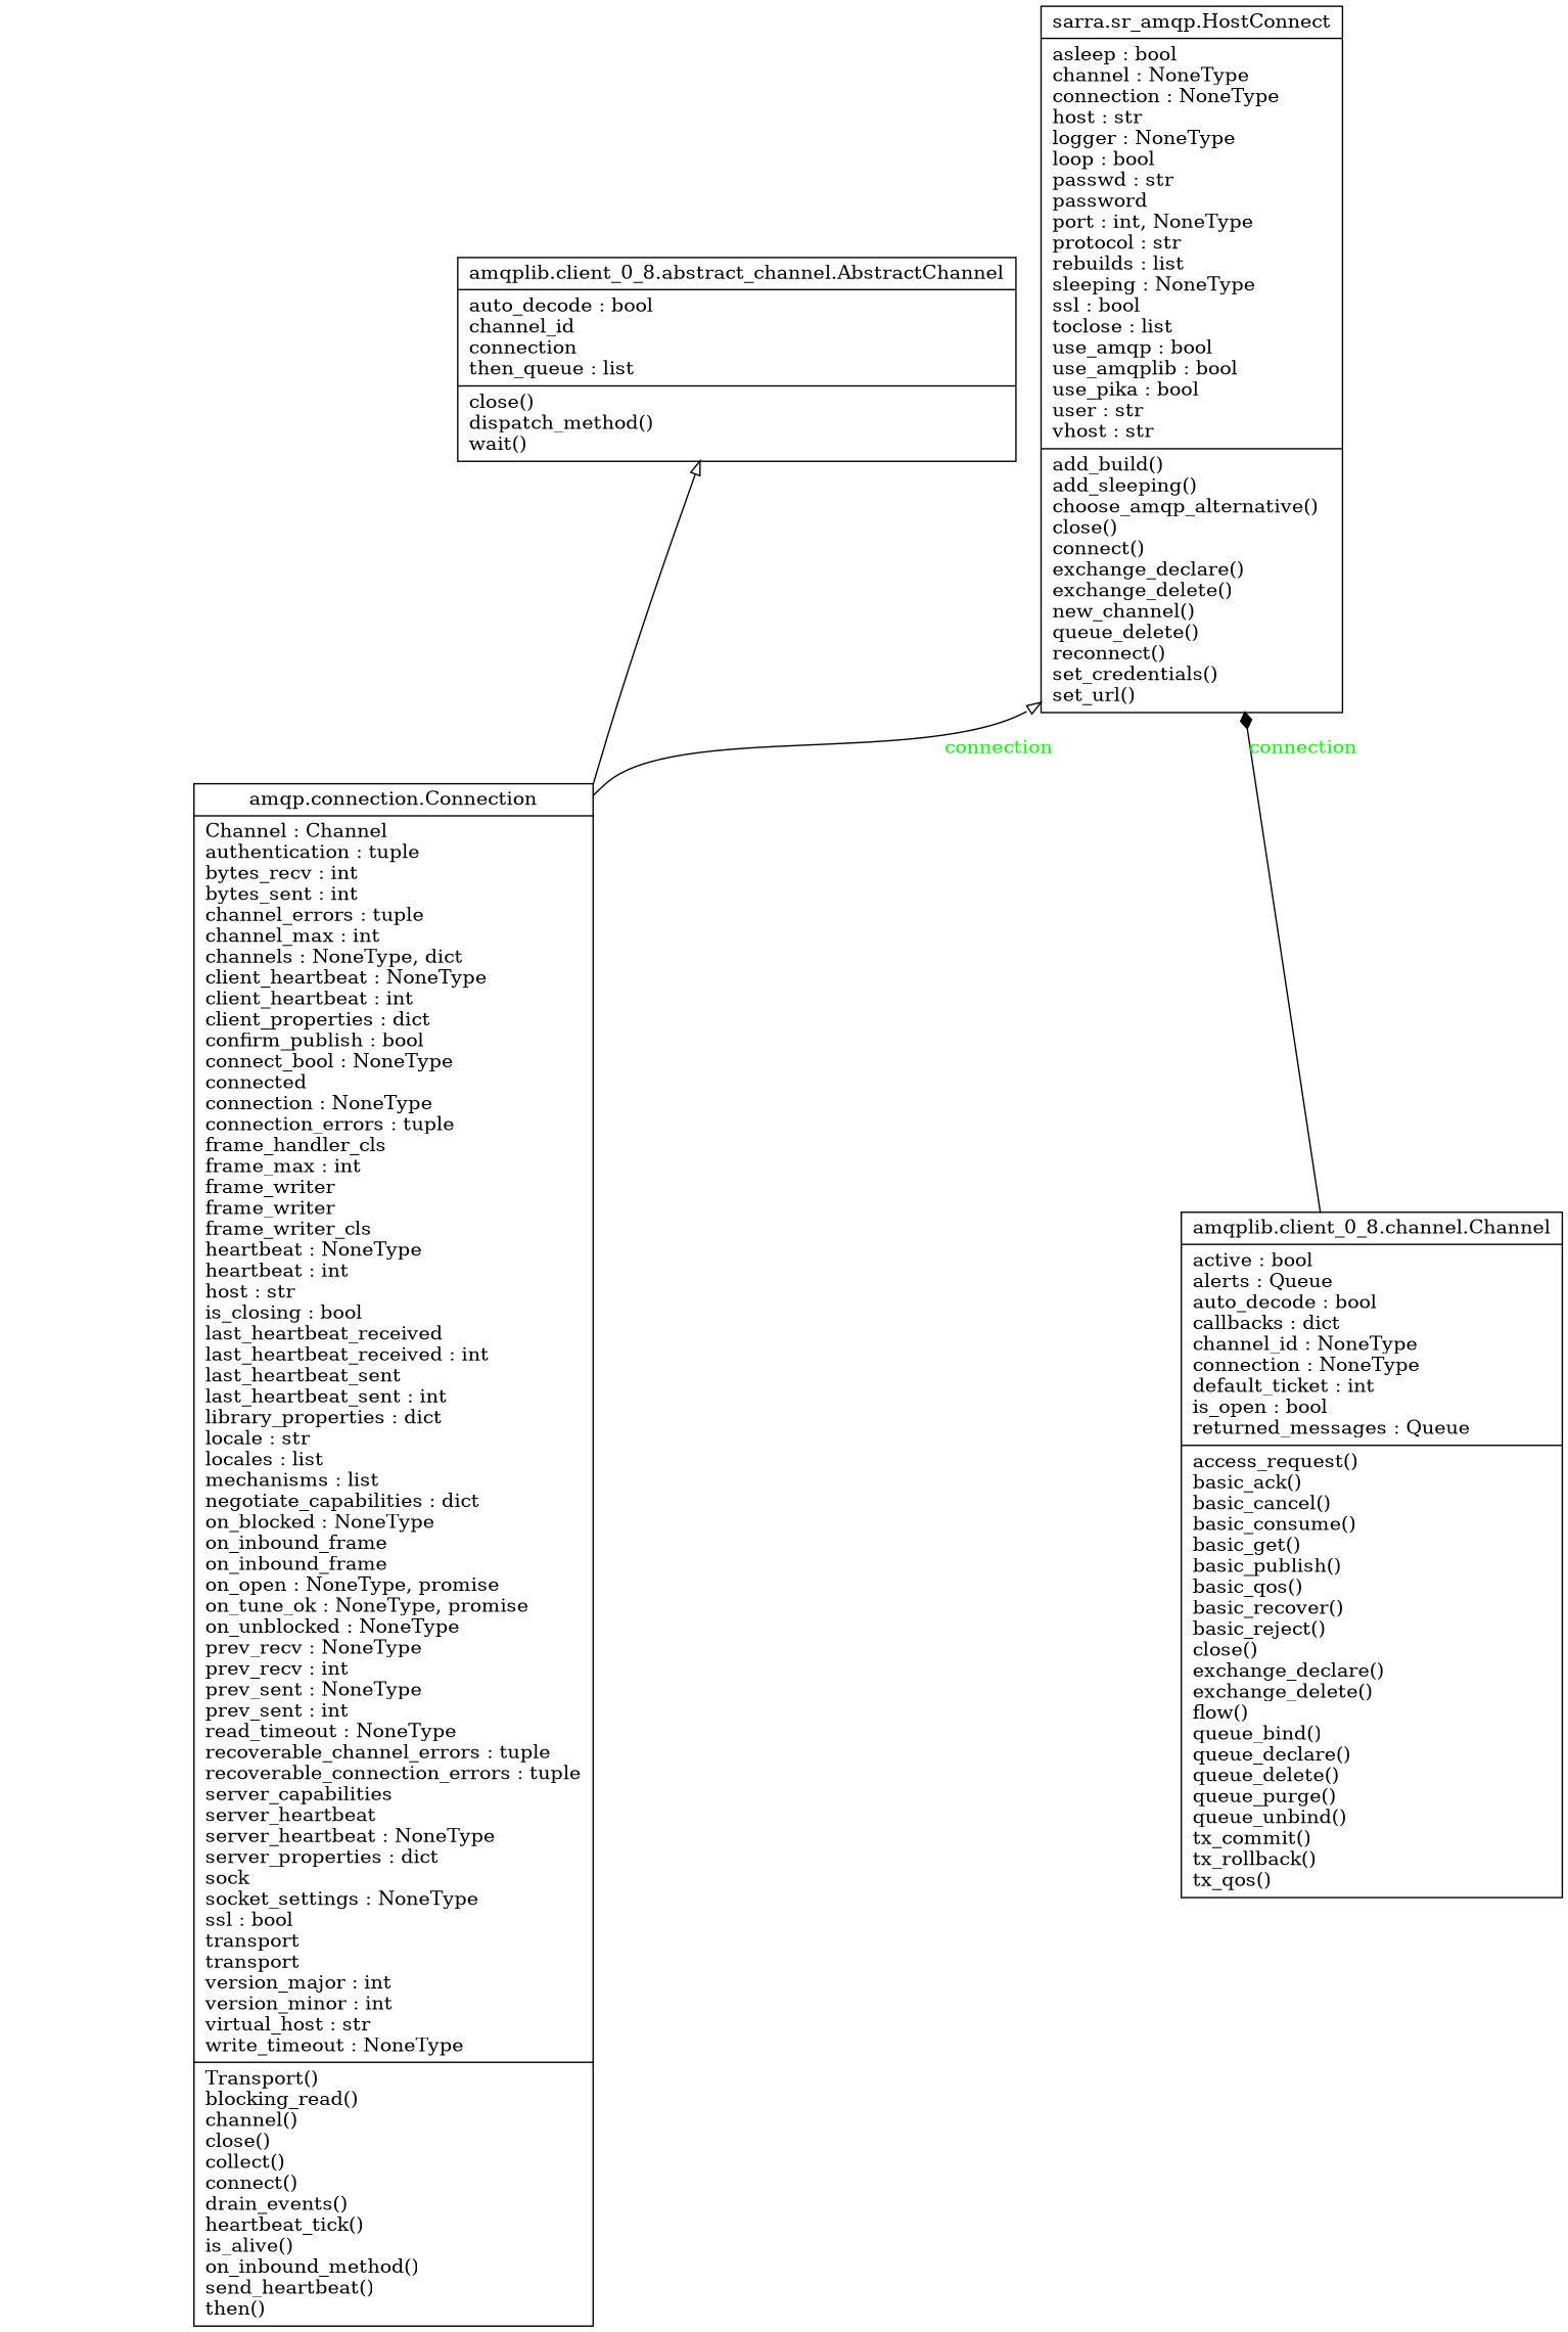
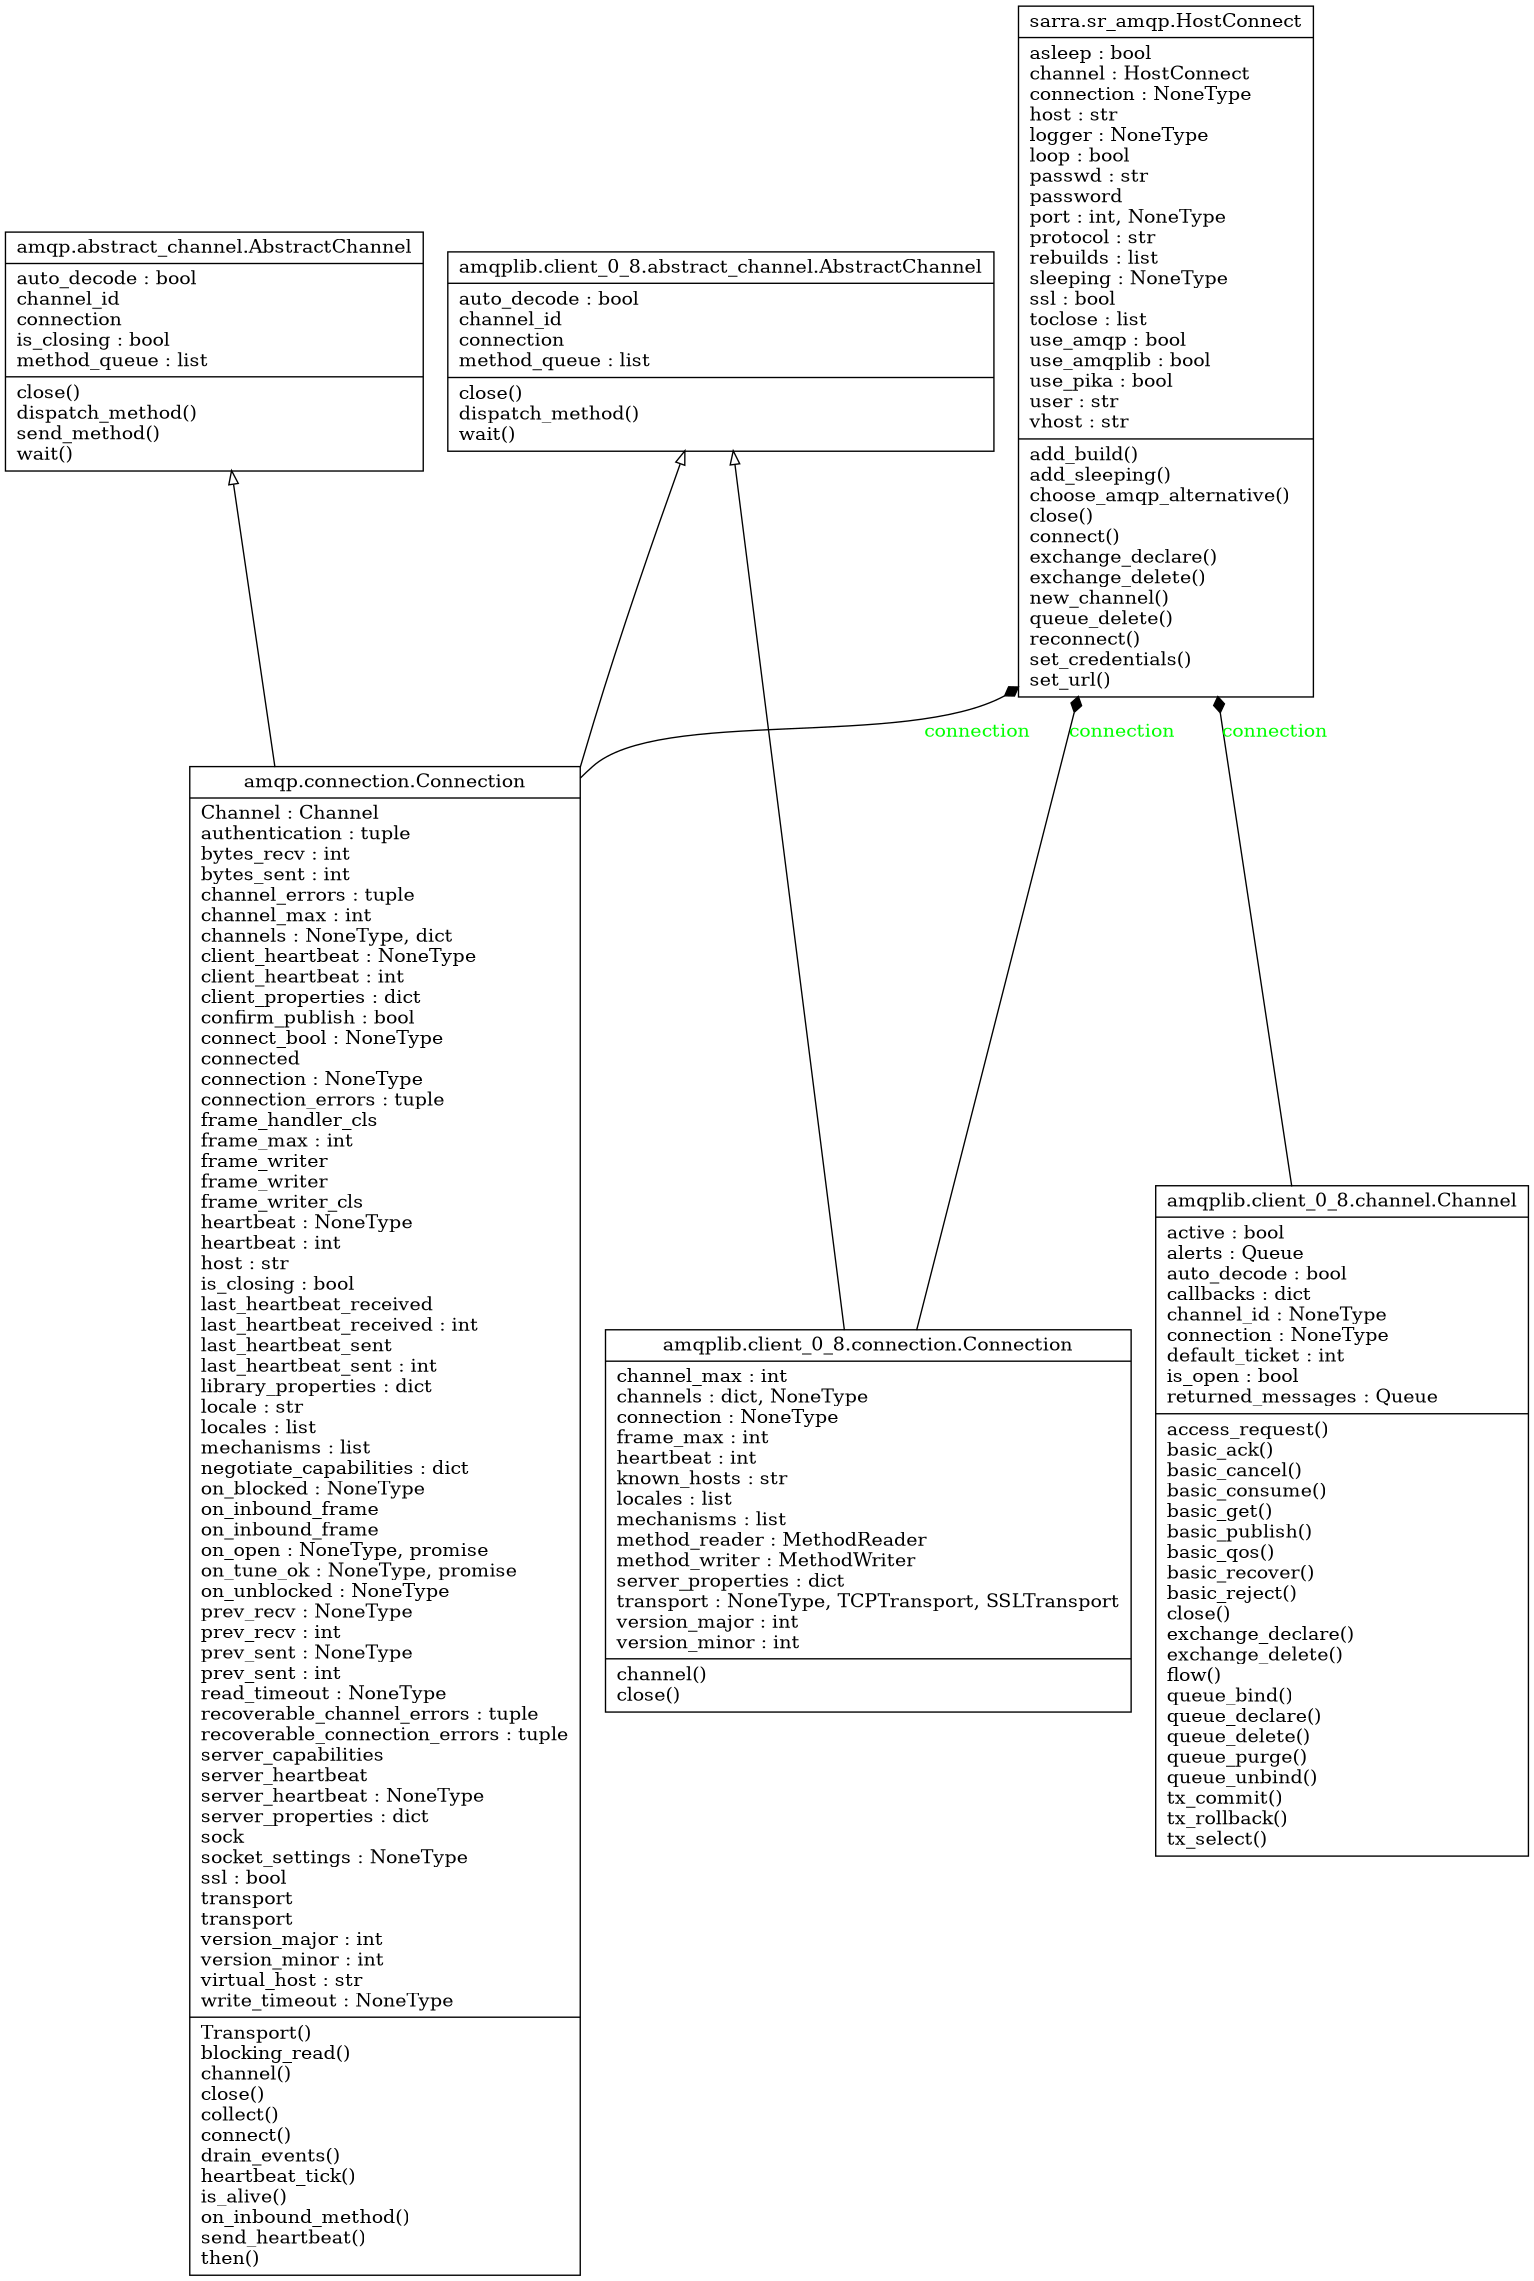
  digraph {
    rankdir=BT
    node [shape=record]
    edge [arrowhead=empty arrowtail=none]
+   n1 [label="{amqp.abstract_channel.AbstractChannel|auto_decode : bool\lchannel_id\lconnection\lis_closing : bool\lmethod_queue : list\l|close()\ldispatch_method()\lsend_method()\lwait()\l}"]
    n2 [label="{amqp.connection.Connection|Channel : Channel\lauthentication : tuple\lbytes_recv : int\lbytes_sent : int\lchannel_errors : tuple\lchannel_max : int\lchannels : NoneType, dict\lclient_heartbeat : NoneType\lclient_heartbeat : int\lclient_properties : dict\lconfirm_publish : bool\lconnect_bool : NoneType\lconnected\lconnection : NoneType\lconnection_errors : tuple\lframe_handler_cls\lframe_max : int\lframe_writer\lframe_writer\lframe_writer_cls\lheartbeat : NoneType\lheartbeat : int\lhost : str\lis_closing : bool\llast_heartbeat_received\llast_heartbeat_received : int\llast_heartbeat_sent\llast_heartbeat_sent : int\llibrary_properties : dict\llocale : str\llocales : list\lmechanisms : list\lnegotiate_capabilities : dict\lon_blocked : NoneType\lon_inbound_frame\lon_inbound_frame\lon_open : NoneType, promise\lon_tune_ok : NoneType, promise\lon_unblocked : NoneType\lprev_recv : NoneType\lprev_recv : int\lprev_sent : NoneType\lprev_sent : int\lread_timeout : NoneType\lrecoverable_channel_errors : tuple\lrecoverable_connection_errors : tuple\lserver_capabilities\lserver_heartbeat\lserver_heartbeat : NoneType\lserver_properties : dict\lsock\lsocket_settings : NoneType\lssl : bool\ltransport\ltransport\lversion_major : int\lversion_minor : int\lvirtual_host : str\lwrite_timeout : NoneType\l|Transport()\lblocking_read()\lchannel()\lclose()\lcollect()\lconnect()\ldrain_events()\lheartbeat_tick()\lis_alive()\lon_inbound_method()\lsend_heartbeat()\lthen()\l}"]
-   n3 [label="{sarra.sr_amqp.HostConnect|asleep : bool\lchannel : NoneType\lconnection : NoneType\lhost : str\llogger : NoneType\lloop : bool\lpasswd : str\lpassword\lport : int, NoneType\lprotocol : str\lrebuilds : list\lsleeping : NoneType\lssl : bool\ltoclose : list\luse_amqp : bool\luse_amqplib : bool\luse_pika : bool\luser : str\lvhost : str\l|add_build()\ladd_sleeping()\lchoose_amqp_alternative()\lclose()\lconnect()\lexchange_declare()\lexchange_delete()\lnew_channel()\lqueue_delete()\lreconnect()\lset_credentials()\lset_url()\l}"]
-   n4 [label="{amqplib.client_0_8.abstract_channel.AbstractChannel|auto_decode : bool\lchannel_id\lconnection\lthen_queue : list\l|close()\ldispatch_method()\lwait()\l}"]
-   n5 [label="{amqplib.client_0_8.channel.Channel|active : bool\lalerts : Queue\lauto_decode : bool\lcallbacks : dict\lchannel_id : NoneType\lconnection : NoneType\ldefault_ticket : int\lis_open : bool\lreturned_messages : Queue\l|access_request()\lbasic_ack()\lbasic_cancel()\lbasic_consume()\lbasic_get()\lbasic_publish()\lbasic_qos()\lbasic_recover()\lbasic_reject()\lclose()\lexchange_declare()\lexchange_delete()\lflow()\lqueue_bind()\lqueue_declare()\lqueue_delete()\lqueue_purge()\lqueue_unbind()\ltx_commit()\ltx_rollback()\ltx_qos()\l}"]
-   n2 -> n3 [fontcolor=green label=connection style=solid]
+   n3 [label="{sarra.sr_amqp.HostConnect|asleep : bool\lchannel : HostConnect\lconnection : NoneType\lhost : str\llogger : NoneType\lloop : bool\lpasswd : str\lpassword\lport : int, NoneType\lprotocol : str\lrebuilds : list\lsleeping : NoneType\lssl : bool\ltoclose : list\luse_amqp : bool\luse_amqplib : bool\luse_pika : bool\luser : str\lvhost : str\l|add_build()\ladd_sleeping()\lchoose_amqp_alternative()\lclose()\lconnect()\lexchange_declare()\lexchange_delete()\lnew_channel()\lqueue_delete()\lreconnect()\lset_credentials()\lset_url()\l}"]
+   n4 [label="{amqplib.client_0_8.abstract_channel.AbstractChannel|auto_decode : bool\lchannel_id\lconnection\lmethod_queue : list\l|close()\ldispatch_method()\lwait()\l}"]
+   n5 [label="{amqplib.client_0_8.channel.Channel|active : bool\lalerts : Queue\lauto_decode : bool\lcallbacks : dict\lchannel_id : NoneType\lconnection : NoneType\ldefault_ticket : int\lis_open : bool\lreturned_messages : Queue\l|access_request()\lbasic_ack()\lbasic_cancel()\lbasic_consume()\lbasic_get()\lbasic_publish()\lbasic_qos()\lbasic_recover()\lbasic_reject()\lclose()\lexchange_declare()\lexchange_delete()\lflow()\lqueue_bind()\lqueue_declare()\lqueue_delete()\lqueue_purge()\lqueue_unbind()\ltx_commit()\ltx_rollback()\ltx_select()\l}"]
+   n6 [label="{amqplib.client_0_8.connection.Connection|channel_max : int\lchannels : dict, NoneType\lconnection : NoneType\lframe_max : int\lheartbeat : int\lknown_hosts : str\llocales : list\lmechanisms : list\lmethod_reader : MethodReader\lmethod_writer : MethodWriter\lserver_properties : dict\ltransport : NoneType, TCPTransport, SSLTransport\lversion_major : int\lversion_minor : int\l|channel()\lclose()\l}"]
+   n2 -> n1
+   n2 -> n3 [arrowhead=diamond fontcolor=green label=connection style=solid]
    n2 -> n4
    n5 -> n3 [arrowhead=diamond fontcolor=green label=connection style=solid]
+   n6 -> n3 [arrowhead=diamond fontcolor=green label=connection style=solid]
+   n6 -> n4
  }
